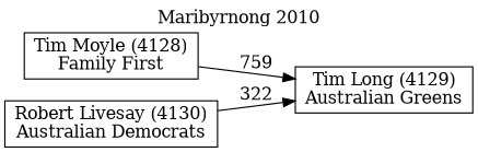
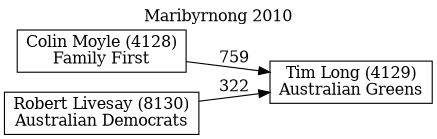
  digraph {
    label="Maribyrnong 2010"
    labelloc=t
    mclimit=10
    rankdir=LR
    node [shape=box]
-   n1 [label="Tim Moyle (4128)\nFamily First"]
+   n1 [label="Colin Moyle (4128)\nFamily First"]
    n2 [label="Tim Long (4129)\nAustralian Greens"]
-   n3 [label="Robert Livesay (4130)\nAustralian Democrats"]
+   n3 [label="Robert Livesay (8130)\nAustralian Democrats"]
    n1 -> n2 [label=759]
    n3 -> n2 [label=322]
  }
